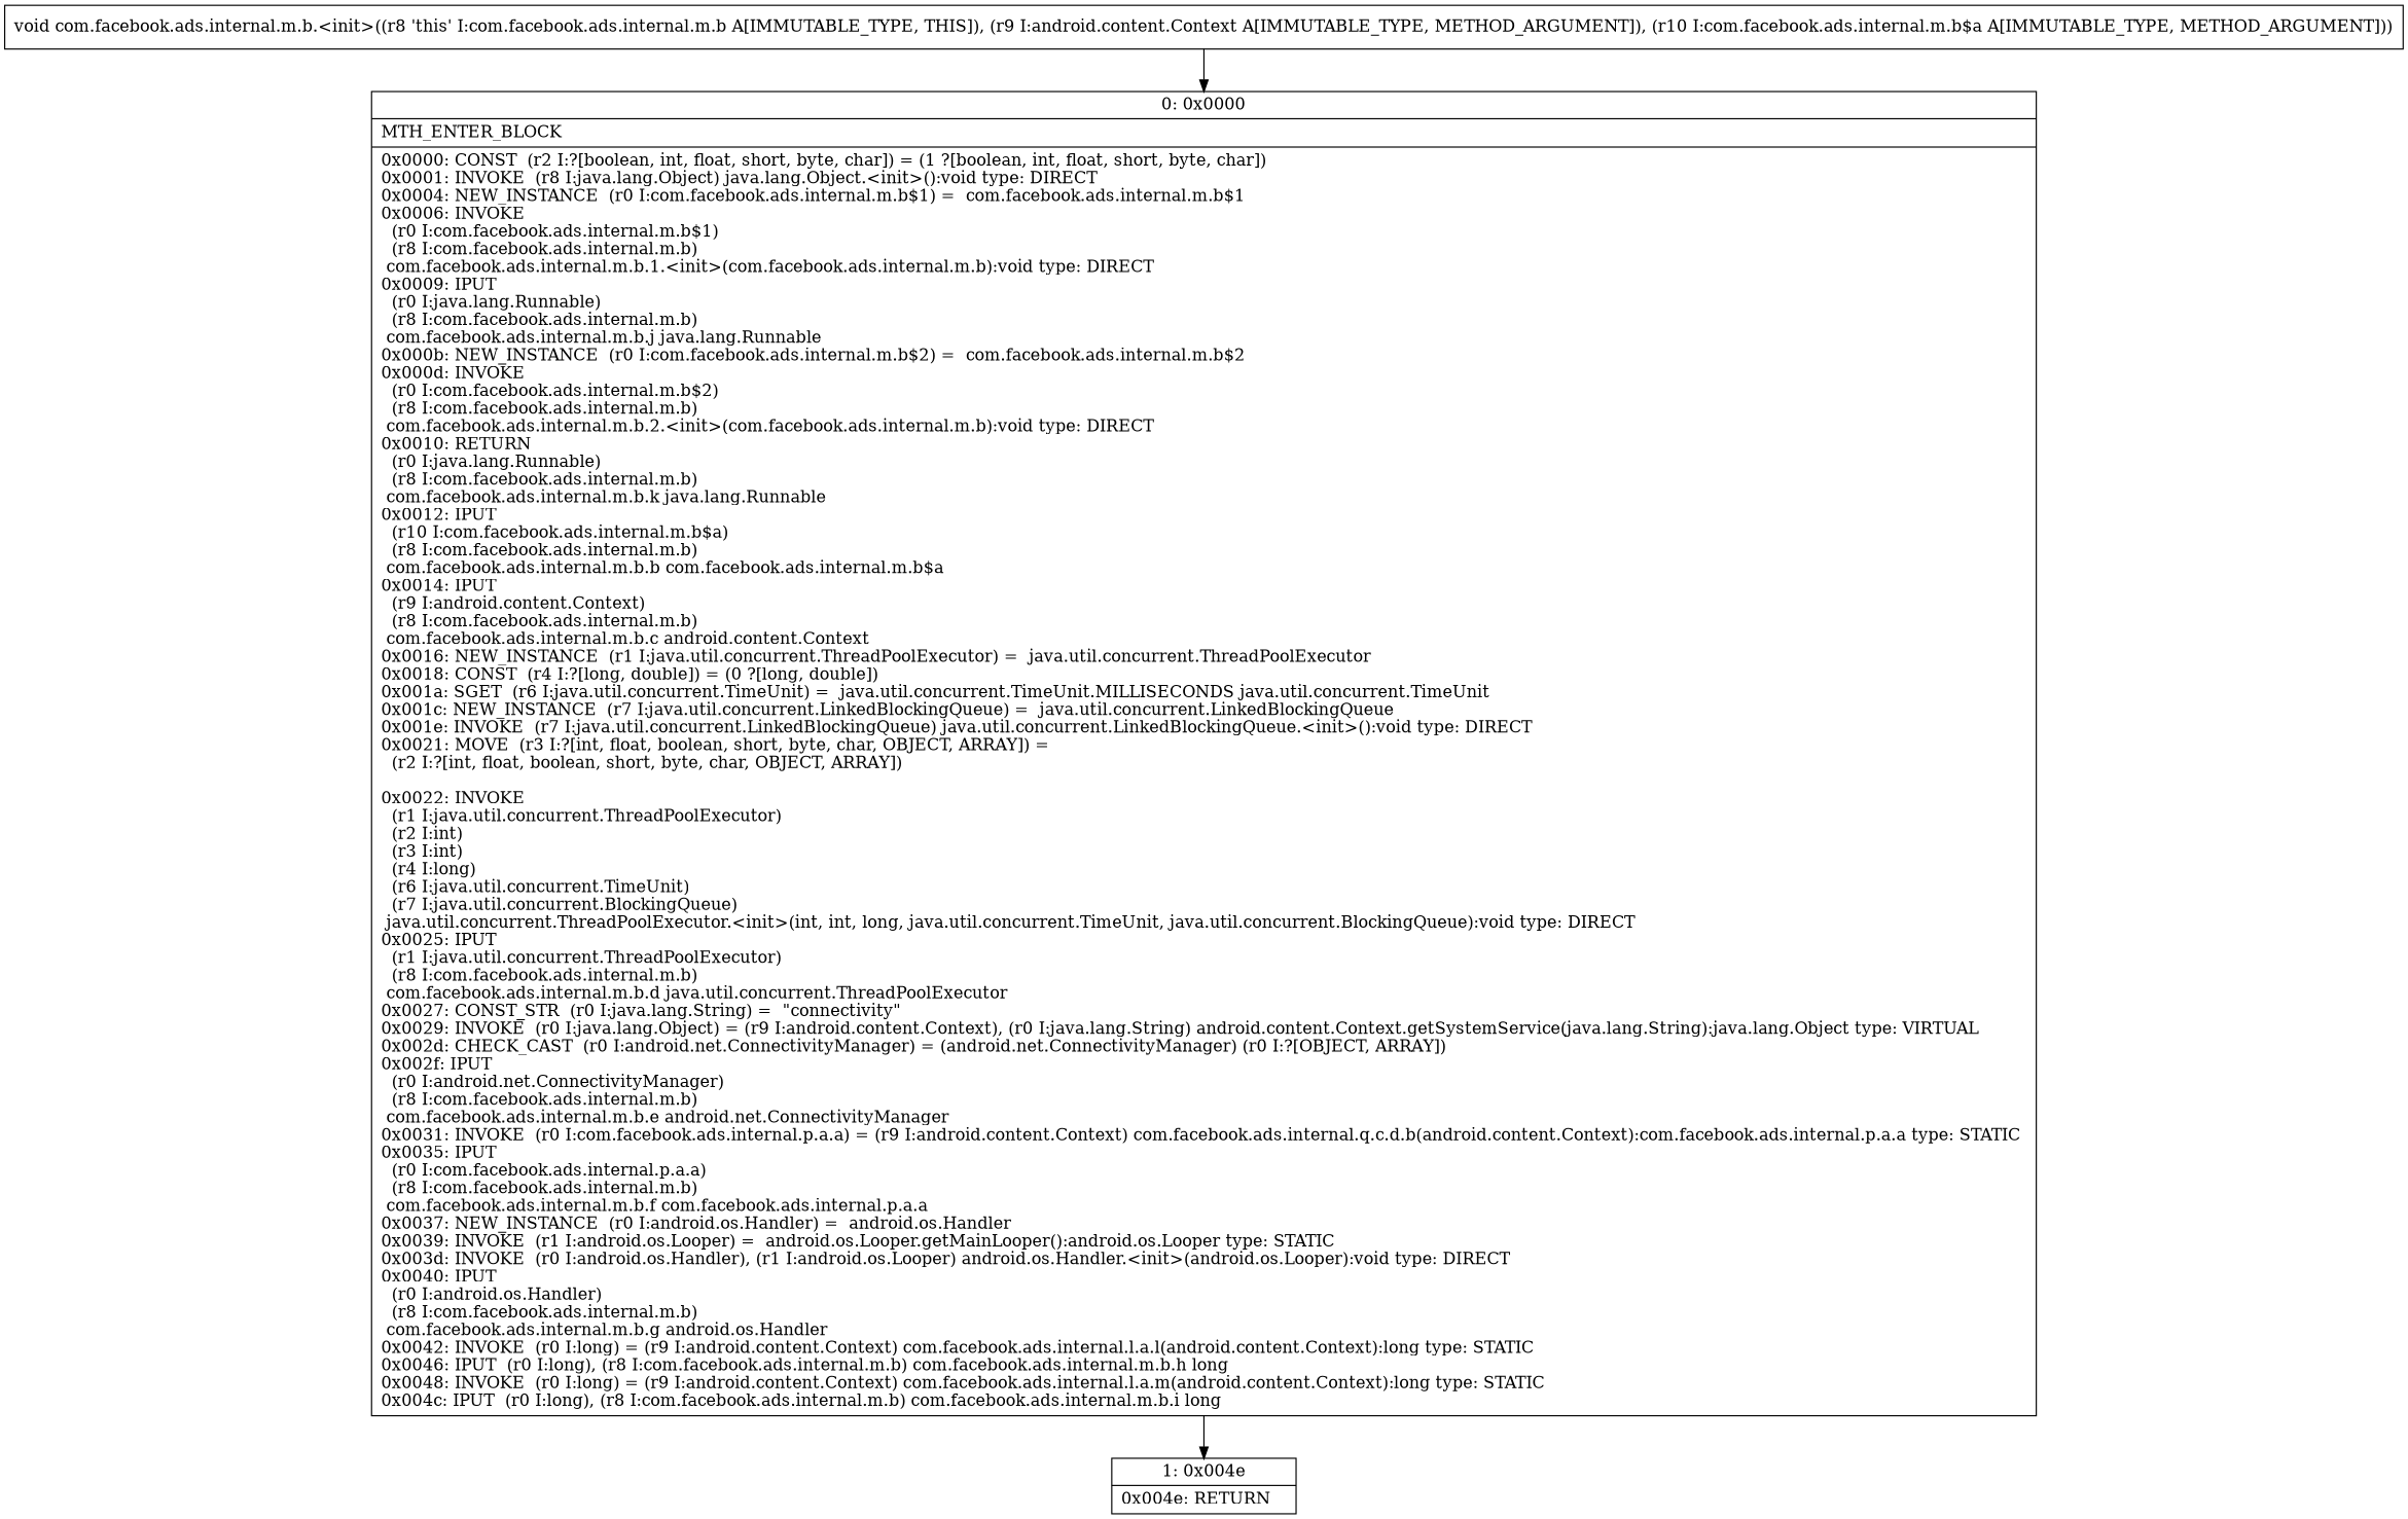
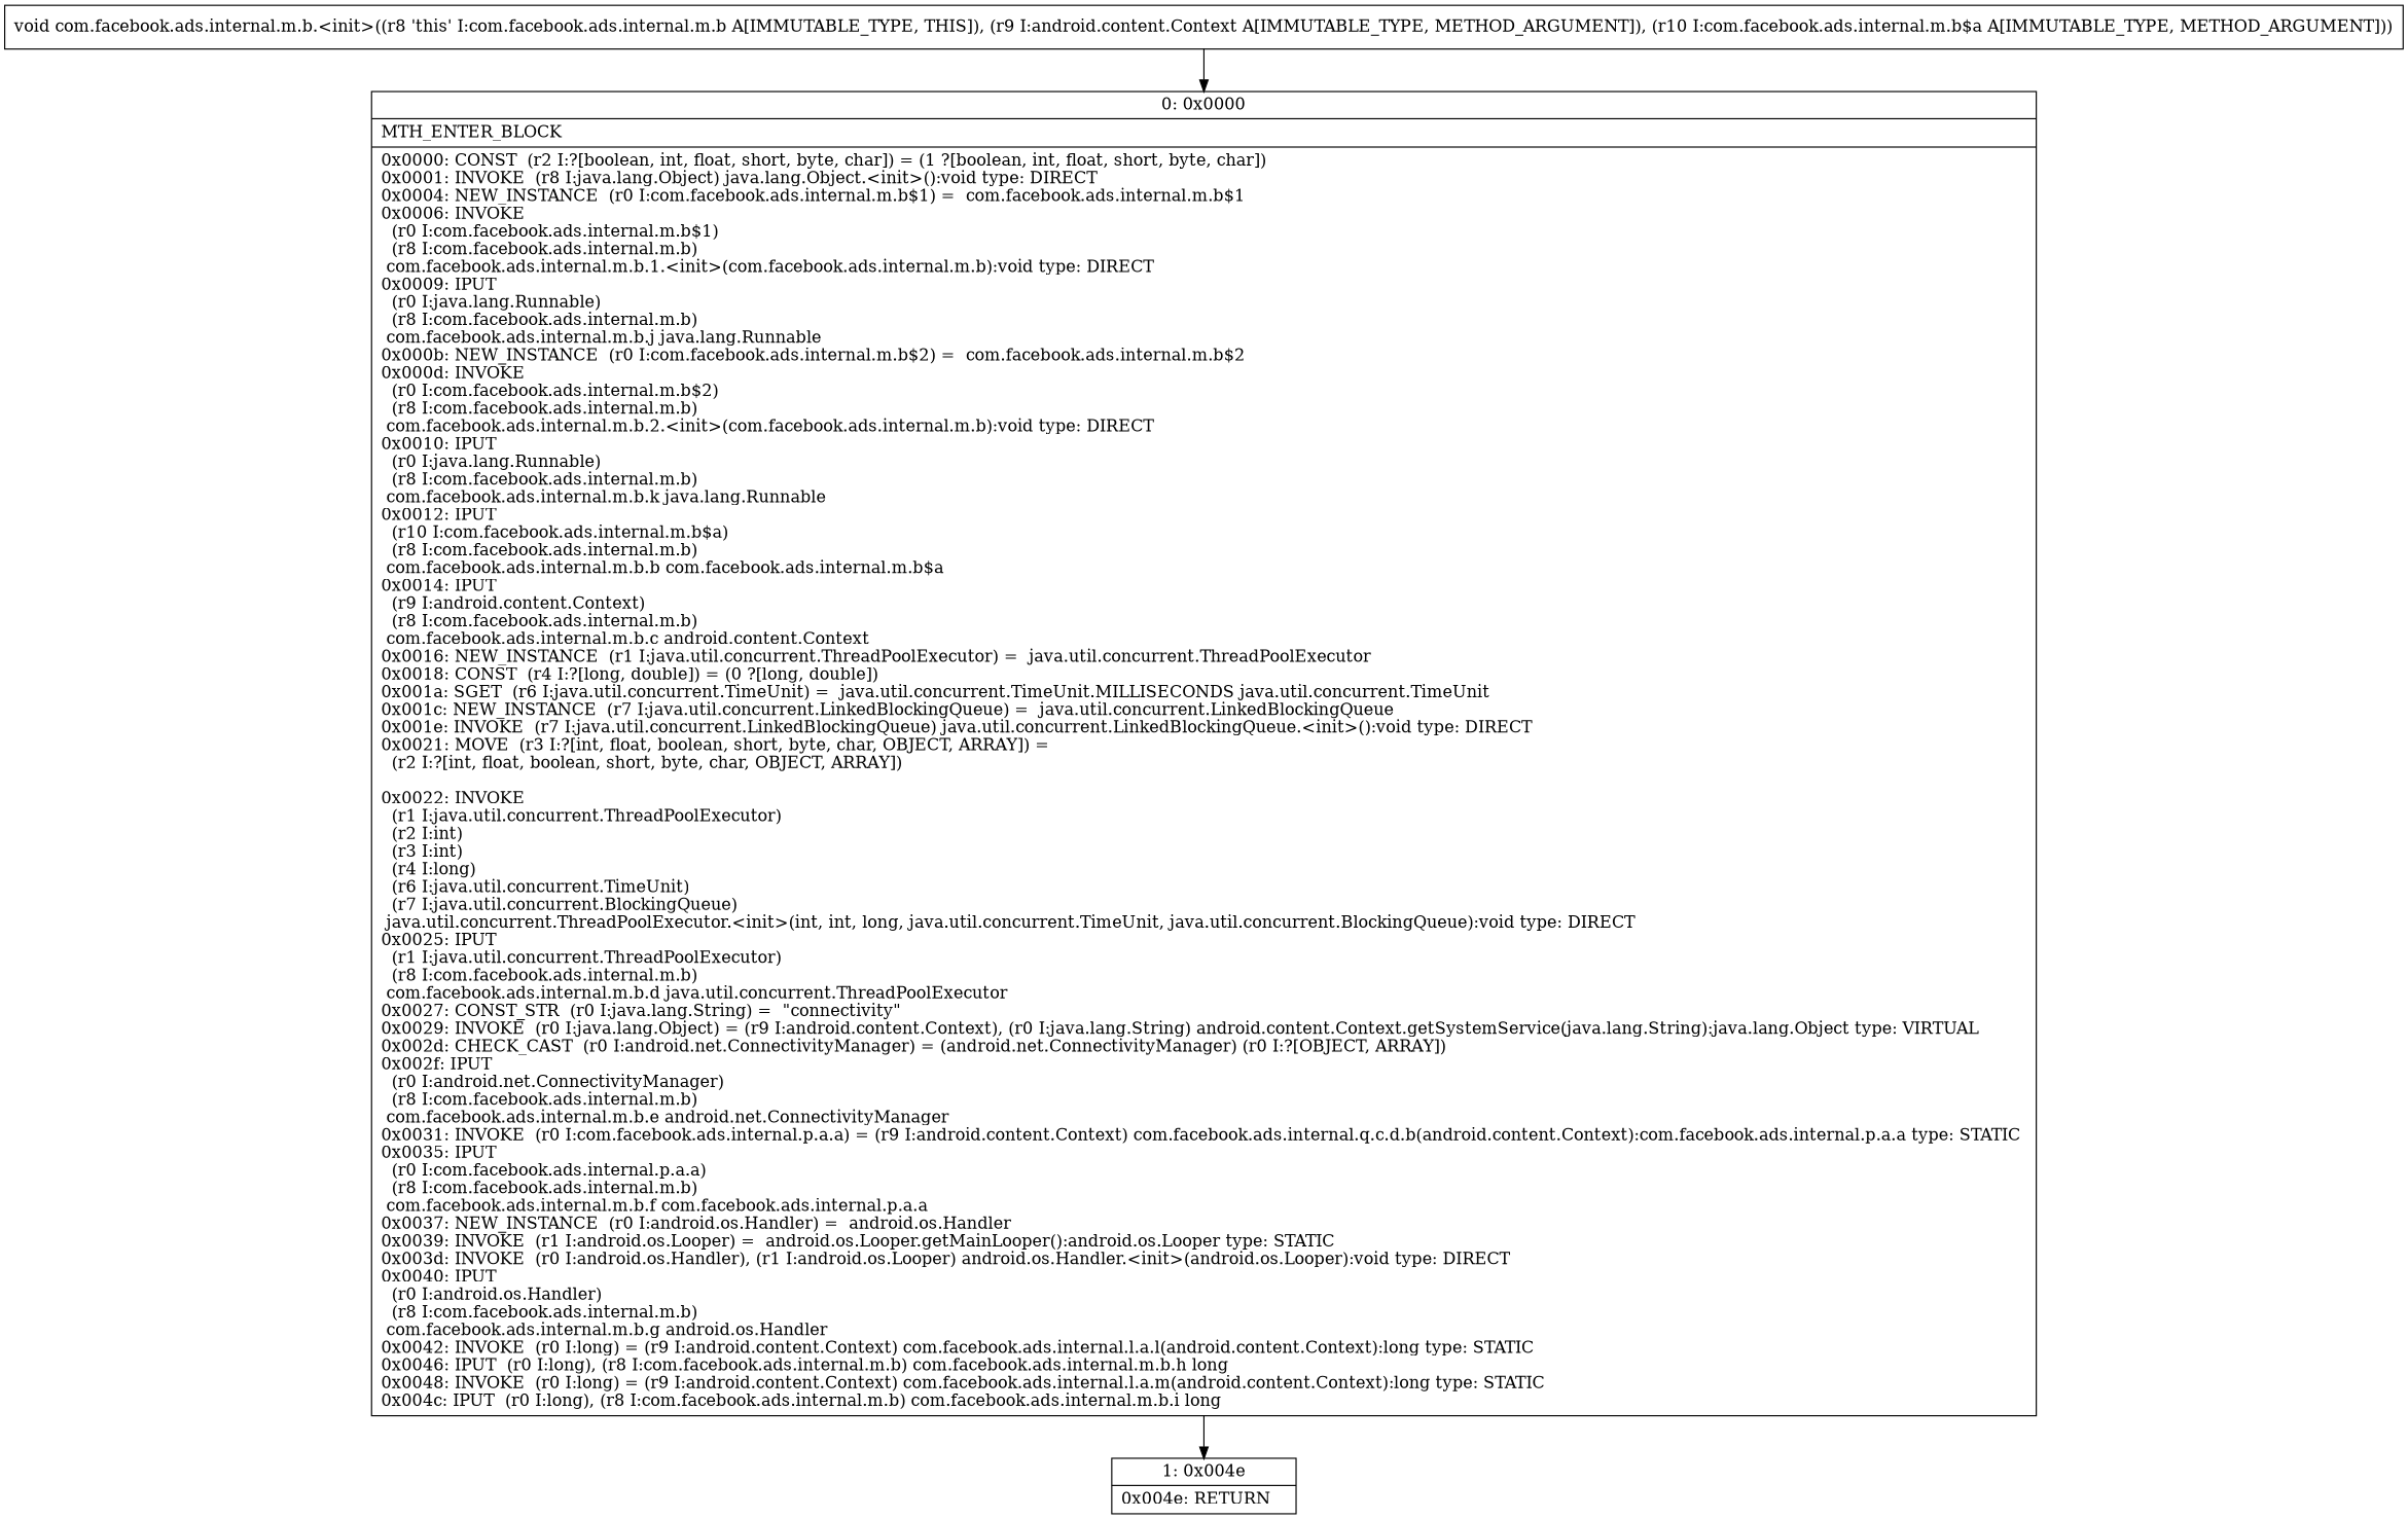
  digraph {
    node [shape=record]
-   n1 [label="{0\:\ 0x0000|MTH_ENTER_BLOCK\l|0x0000: CONST  (r2 I:?[boolean, int, float, short, byte, char]) = (1 ?[boolean, int, float, short, byte, char]) \l0x0001: INVOKE  (r8 I:java.lang.Object) java.lang.Object.\<init\>():void type: DIRECT \l0x0004: NEW_INSTANCE  (r0 I:com.facebook.ads.internal.m.b$1) =  com.facebook.ads.internal.m.b$1 \l0x0006: INVOKE  \l  (r0 I:com.facebook.ads.internal.m.b$1)\l  (r8 I:com.facebook.ads.internal.m.b)\l com.facebook.ads.internal.m.b.1.\<init\>(com.facebook.ads.internal.m.b):void type: DIRECT \l0x0009: IPUT  \l  (r0 I:java.lang.Runnable)\l  (r8 I:com.facebook.ads.internal.m.b)\l com.facebook.ads.internal.m.b.j java.lang.Runnable \l0x000b: NEW_INSTANCE  (r0 I:com.facebook.ads.internal.m.b$2) =  com.facebook.ads.internal.m.b$2 \l0x000d: INVOKE  \l  (r0 I:com.facebook.ads.internal.m.b$2)\l  (r8 I:com.facebook.ads.internal.m.b)\l com.facebook.ads.internal.m.b.2.\<init\>(com.facebook.ads.internal.m.b):void type: DIRECT \l0x0010: RETURN  \l  (r0 I:java.lang.Runnable)\l  (r8 I:com.facebook.ads.internal.m.b)\l com.facebook.ads.internal.m.b.k java.lang.Runnable \l0x0012: IPUT  \l  (r10 I:com.facebook.ads.internal.m.b$a)\l  (r8 I:com.facebook.ads.internal.m.b)\l com.facebook.ads.internal.m.b.b com.facebook.ads.internal.m.b$a \l0x0014: IPUT  \l  (r9 I:android.content.Context)\l  (r8 I:com.facebook.ads.internal.m.b)\l com.facebook.ads.internal.m.b.c android.content.Context \l0x0016: NEW_INSTANCE  (r1 I:java.util.concurrent.ThreadPoolExecutor) =  java.util.concurrent.ThreadPoolExecutor \l0x0018: CONST  (r4 I:?[long, double]) = (0 ?[long, double]) \l0x001a: SGET  (r6 I:java.util.concurrent.TimeUnit) =  java.util.concurrent.TimeUnit.MILLISECONDS java.util.concurrent.TimeUnit \l0x001c: NEW_INSTANCE  (r7 I:java.util.concurrent.LinkedBlockingQueue) =  java.util.concurrent.LinkedBlockingQueue \l0x001e: INVOKE  (r7 I:java.util.concurrent.LinkedBlockingQueue) java.util.concurrent.LinkedBlockingQueue.\<init\>():void type: DIRECT \l0x0021: MOVE  (r3 I:?[int, float, boolean, short, byte, char, OBJECT, ARRAY]) = \l  (r2 I:?[int, float, boolean, short, byte, char, OBJECT, ARRAY])\l \l0x0022: INVOKE  \l  (r1 I:java.util.concurrent.ThreadPoolExecutor)\l  (r2 I:int)\l  (r3 I:int)\l  (r4 I:long)\l  (r6 I:java.util.concurrent.TimeUnit)\l  (r7 I:java.util.concurrent.BlockingQueue)\l java.util.concurrent.ThreadPoolExecutor.\<init\>(int, int, long, java.util.concurrent.TimeUnit, java.util.concurrent.BlockingQueue):void type: DIRECT \l0x0025: IPUT  \l  (r1 I:java.util.concurrent.ThreadPoolExecutor)\l  (r8 I:com.facebook.ads.internal.m.b)\l com.facebook.ads.internal.m.b.d java.util.concurrent.ThreadPoolExecutor \l0x0027: CONST_STR  (r0 I:java.lang.String) =  \"connectivity\" \l0x0029: INVOKE  (r0 I:java.lang.Object) = (r9 I:android.content.Context), (r0 I:java.lang.String) android.content.Context.getSystemService(java.lang.String):java.lang.Object type: VIRTUAL \l0x002d: CHECK_CAST  (r0 I:android.net.ConnectivityManager) = (android.net.ConnectivityManager) (r0 I:?[OBJECT, ARRAY]) \l0x002f: IPUT  \l  (r0 I:android.net.ConnectivityManager)\l  (r8 I:com.facebook.ads.internal.m.b)\l com.facebook.ads.internal.m.b.e android.net.ConnectivityManager \l0x0031: INVOKE  (r0 I:com.facebook.ads.internal.p.a.a) = (r9 I:android.content.Context) com.facebook.ads.internal.q.c.d.b(android.content.Context):com.facebook.ads.internal.p.a.a type: STATIC \l0x0035: IPUT  \l  (r0 I:com.facebook.ads.internal.p.a.a)\l  (r8 I:com.facebook.ads.internal.m.b)\l com.facebook.ads.internal.m.b.f com.facebook.ads.internal.p.a.a \l0x0037: NEW_INSTANCE  (r0 I:android.os.Handler) =  android.os.Handler \l0x0039: INVOKE  (r1 I:android.os.Looper) =  android.os.Looper.getMainLooper():android.os.Looper type: STATIC \l0x003d: INVOKE  (r0 I:android.os.Handler), (r1 I:android.os.Looper) android.os.Handler.\<init\>(android.os.Looper):void type: DIRECT \l0x0040: IPUT  \l  (r0 I:android.os.Handler)\l  (r8 I:com.facebook.ads.internal.m.b)\l com.facebook.ads.internal.m.b.g android.os.Handler \l0x0042: INVOKE  (r0 I:long) = (r9 I:android.content.Context) com.facebook.ads.internal.l.a.l(android.content.Context):long type: STATIC \l0x0046: IPUT  (r0 I:long), (r8 I:com.facebook.ads.internal.m.b) com.facebook.ads.internal.m.b.h long \l0x0048: INVOKE  (r0 I:long) = (r9 I:android.content.Context) com.facebook.ads.internal.l.a.m(android.content.Context):long type: STATIC \l0x004c: IPUT  (r0 I:long), (r8 I:com.facebook.ads.internal.m.b) com.facebook.ads.internal.m.b.i long \l}"]
+   n1 [label="{0\:\ 0x0000|MTH_ENTER_BLOCK\l|0x0000: CONST  (r2 I:?[boolean, int, float, short, byte, char]) = (1 ?[boolean, int, float, short, byte, char]) \l0x0001: INVOKE  (r8 I:java.lang.Object) java.lang.Object.\<init\>():void type: DIRECT \l0x0004: NEW_INSTANCE  (r0 I:com.facebook.ads.internal.m.b$1) =  com.facebook.ads.internal.m.b$1 \l0x0006: INVOKE  \l  (r0 I:com.facebook.ads.internal.m.b$1)\l  (r8 I:com.facebook.ads.internal.m.b)\l com.facebook.ads.internal.m.b.1.\<init\>(com.facebook.ads.internal.m.b):void type: DIRECT \l0x0009: IPUT  \l  (r0 I:java.lang.Runnable)\l  (r8 I:com.facebook.ads.internal.m.b)\l com.facebook.ads.internal.m.b.j java.lang.Runnable \l0x000b: NEW_INSTANCE  (r0 I:com.facebook.ads.internal.m.b$2) =  com.facebook.ads.internal.m.b$2 \l0x000d: INVOKE  \l  (r0 I:com.facebook.ads.internal.m.b$2)\l  (r8 I:com.facebook.ads.internal.m.b)\l com.facebook.ads.internal.m.b.2.\<init\>(com.facebook.ads.internal.m.b):void type: DIRECT \l0x0010: IPUT  \l  (r0 I:java.lang.Runnable)\l  (r8 I:com.facebook.ads.internal.m.b)\l com.facebook.ads.internal.m.b.k java.lang.Runnable \l0x0012: IPUT  \l  (r10 I:com.facebook.ads.internal.m.b$a)\l  (r8 I:com.facebook.ads.internal.m.b)\l com.facebook.ads.internal.m.b.b com.facebook.ads.internal.m.b$a \l0x0014: IPUT  \l  (r9 I:android.content.Context)\l  (r8 I:com.facebook.ads.internal.m.b)\l com.facebook.ads.internal.m.b.c android.content.Context \l0x0016: NEW_INSTANCE  (r1 I:java.util.concurrent.ThreadPoolExecutor) =  java.util.concurrent.ThreadPoolExecutor \l0x0018: CONST  (r4 I:?[long, double]) = (0 ?[long, double]) \l0x001a: SGET  (r6 I:java.util.concurrent.TimeUnit) =  java.util.concurrent.TimeUnit.MILLISECONDS java.util.concurrent.TimeUnit \l0x001c: NEW_INSTANCE  (r7 I:java.util.concurrent.LinkedBlockingQueue) =  java.util.concurrent.LinkedBlockingQueue \l0x001e: INVOKE  (r7 I:java.util.concurrent.LinkedBlockingQueue) java.util.concurrent.LinkedBlockingQueue.\<init\>():void type: DIRECT \l0x0021: MOVE  (r3 I:?[int, float, boolean, short, byte, char, OBJECT, ARRAY]) = \l  (r2 I:?[int, float, boolean, short, byte, char, OBJECT, ARRAY])\l \l0x0022: INVOKE  \l  (r1 I:java.util.concurrent.ThreadPoolExecutor)\l  (r2 I:int)\l  (r3 I:int)\l  (r4 I:long)\l  (r6 I:java.util.concurrent.TimeUnit)\l  (r7 I:java.util.concurrent.BlockingQueue)\l java.util.concurrent.ThreadPoolExecutor.\<init\>(int, int, long, java.util.concurrent.TimeUnit, java.util.concurrent.BlockingQueue):void type: DIRECT \l0x0025: IPUT  \l  (r1 I:java.util.concurrent.ThreadPoolExecutor)\l  (r8 I:com.facebook.ads.internal.m.b)\l com.facebook.ads.internal.m.b.d java.util.concurrent.ThreadPoolExecutor \l0x0027: CONST_STR  (r0 I:java.lang.String) =  \"connectivity\" \l0x0029: INVOKE  (r0 I:java.lang.Object) = (r9 I:android.content.Context), (r0 I:java.lang.String) android.content.Context.getSystemService(java.lang.String):java.lang.Object type: VIRTUAL \l0x002d: CHECK_CAST  (r0 I:android.net.ConnectivityManager) = (android.net.ConnectivityManager) (r0 I:?[OBJECT, ARRAY]) \l0x002f: IPUT  \l  (r0 I:android.net.ConnectivityManager)\l  (r8 I:com.facebook.ads.internal.m.b)\l com.facebook.ads.internal.m.b.e android.net.ConnectivityManager \l0x0031: INVOKE  (r0 I:com.facebook.ads.internal.p.a.a) = (r9 I:android.content.Context) com.facebook.ads.internal.q.c.d.b(android.content.Context):com.facebook.ads.internal.p.a.a type: STATIC \l0x0035: IPUT  \l  (r0 I:com.facebook.ads.internal.p.a.a)\l  (r8 I:com.facebook.ads.internal.m.b)\l com.facebook.ads.internal.m.b.f com.facebook.ads.internal.p.a.a \l0x0037: NEW_INSTANCE  (r0 I:android.os.Handler) =  android.os.Handler \l0x0039: INVOKE  (r1 I:android.os.Looper) =  android.os.Looper.getMainLooper():android.os.Looper type: STATIC \l0x003d: INVOKE  (r0 I:android.os.Handler), (r1 I:android.os.Looper) android.os.Handler.\<init\>(android.os.Looper):void type: DIRECT \l0x0040: IPUT  \l  (r0 I:android.os.Handler)\l  (r8 I:com.facebook.ads.internal.m.b)\l com.facebook.ads.internal.m.b.g android.os.Handler \l0x0042: INVOKE  (r0 I:long) = (r9 I:android.content.Context) com.facebook.ads.internal.l.a.l(android.content.Context):long type: STATIC \l0x0046: IPUT  (r0 I:long), (r8 I:com.facebook.ads.internal.m.b) com.facebook.ads.internal.m.b.h long \l0x0048: INVOKE  (r0 I:long) = (r9 I:android.content.Context) com.facebook.ads.internal.l.a.m(android.content.Context):long type: STATIC \l0x004c: IPUT  (r0 I:long), (r8 I:com.facebook.ads.internal.m.b) com.facebook.ads.internal.m.b.i long \l}"]
    n2 [label="{1\:\ 0x004e|0x004e: RETURN   \l}"]
    n3 [label="{void com.facebook.ads.internal.m.b.\<init\>((r8 'this' I:com.facebook.ads.internal.m.b A[IMMUTABLE_TYPE, THIS]), (r9 I:android.content.Context A[IMMUTABLE_TYPE, METHOD_ARGUMENT]), (r10 I:com.facebook.ads.internal.m.b$a A[IMMUTABLE_TYPE, METHOD_ARGUMENT])) }"]
    n1 -> n2
    n3 -> n1
  }
